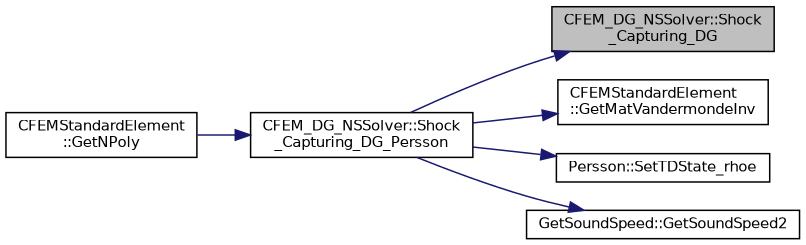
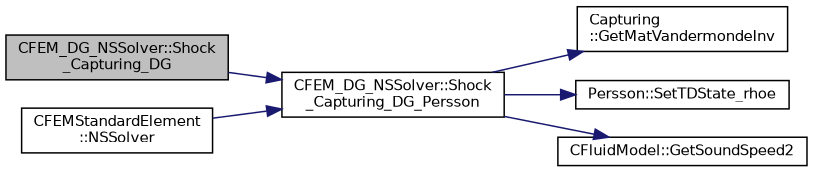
  digraph {
    rankdir=LR
    node [color=black fillcolor=white fontname=Helvetica fontsize=10 shape=record style=filled]
    edge [color=midnightblue fontname=Helvetica fontsize=10 labelfontname=Helvetica labelfontsize=10 style=solid]
    n1 [fillcolor=grey75 fontcolor=black height=0.2 label="CFEM_DG_NSSolver::Shock\l_Capturing_DG" width=0.4]
    n2 [height=0.2 label="CFEM_DG_NSSolver::Shock\l_Capturing_DG_Persson" width=0.4]
-   n3 [height=0.2 label="CFEMStandardElement\l::GetMatVandermondeInv" width=0.4]
+   n3 [height=0.2 label="Capturing\l::GetMatVandermondeInv" width=0.4]
    n4 [height=0.2 label="Persson::SetTDState_rhoe" width=0.4]
-   n5 [height=0.2 label="GetSoundSpeed::GetSoundSpeed2" width=0.4]
-   n6 [height=0.2 label="CFEMStandardElement\l::GetNPoly" width=0.4]
-   n2 -> n1
+   n5 [height=0.2 label="CFluidModel::GetSoundSpeed2" width=0.4]
+   n6 [height=0.2 label="CFEMStandardElement\l::NSSolver" width=0.4]
+   n1 -> n2
    n2 -> n3
    n2 -> n4
    n2 -> n5
    n6 -> n2
  }
